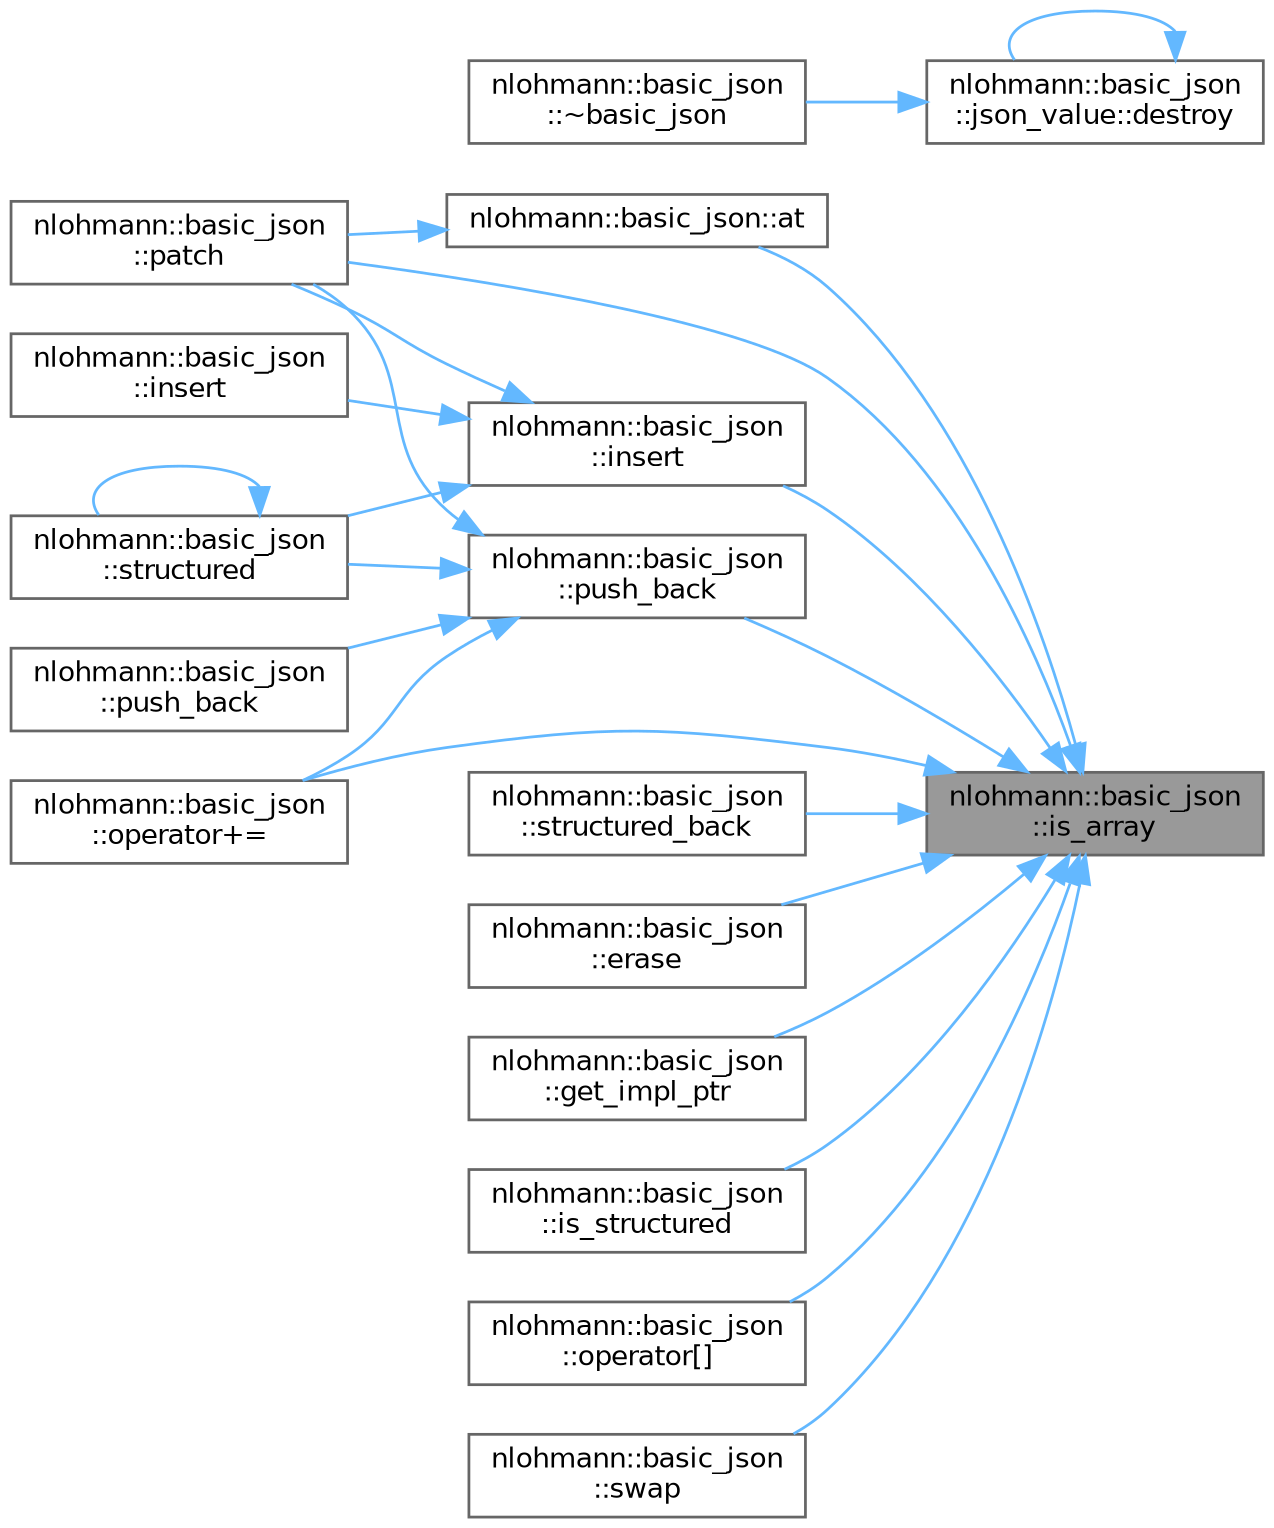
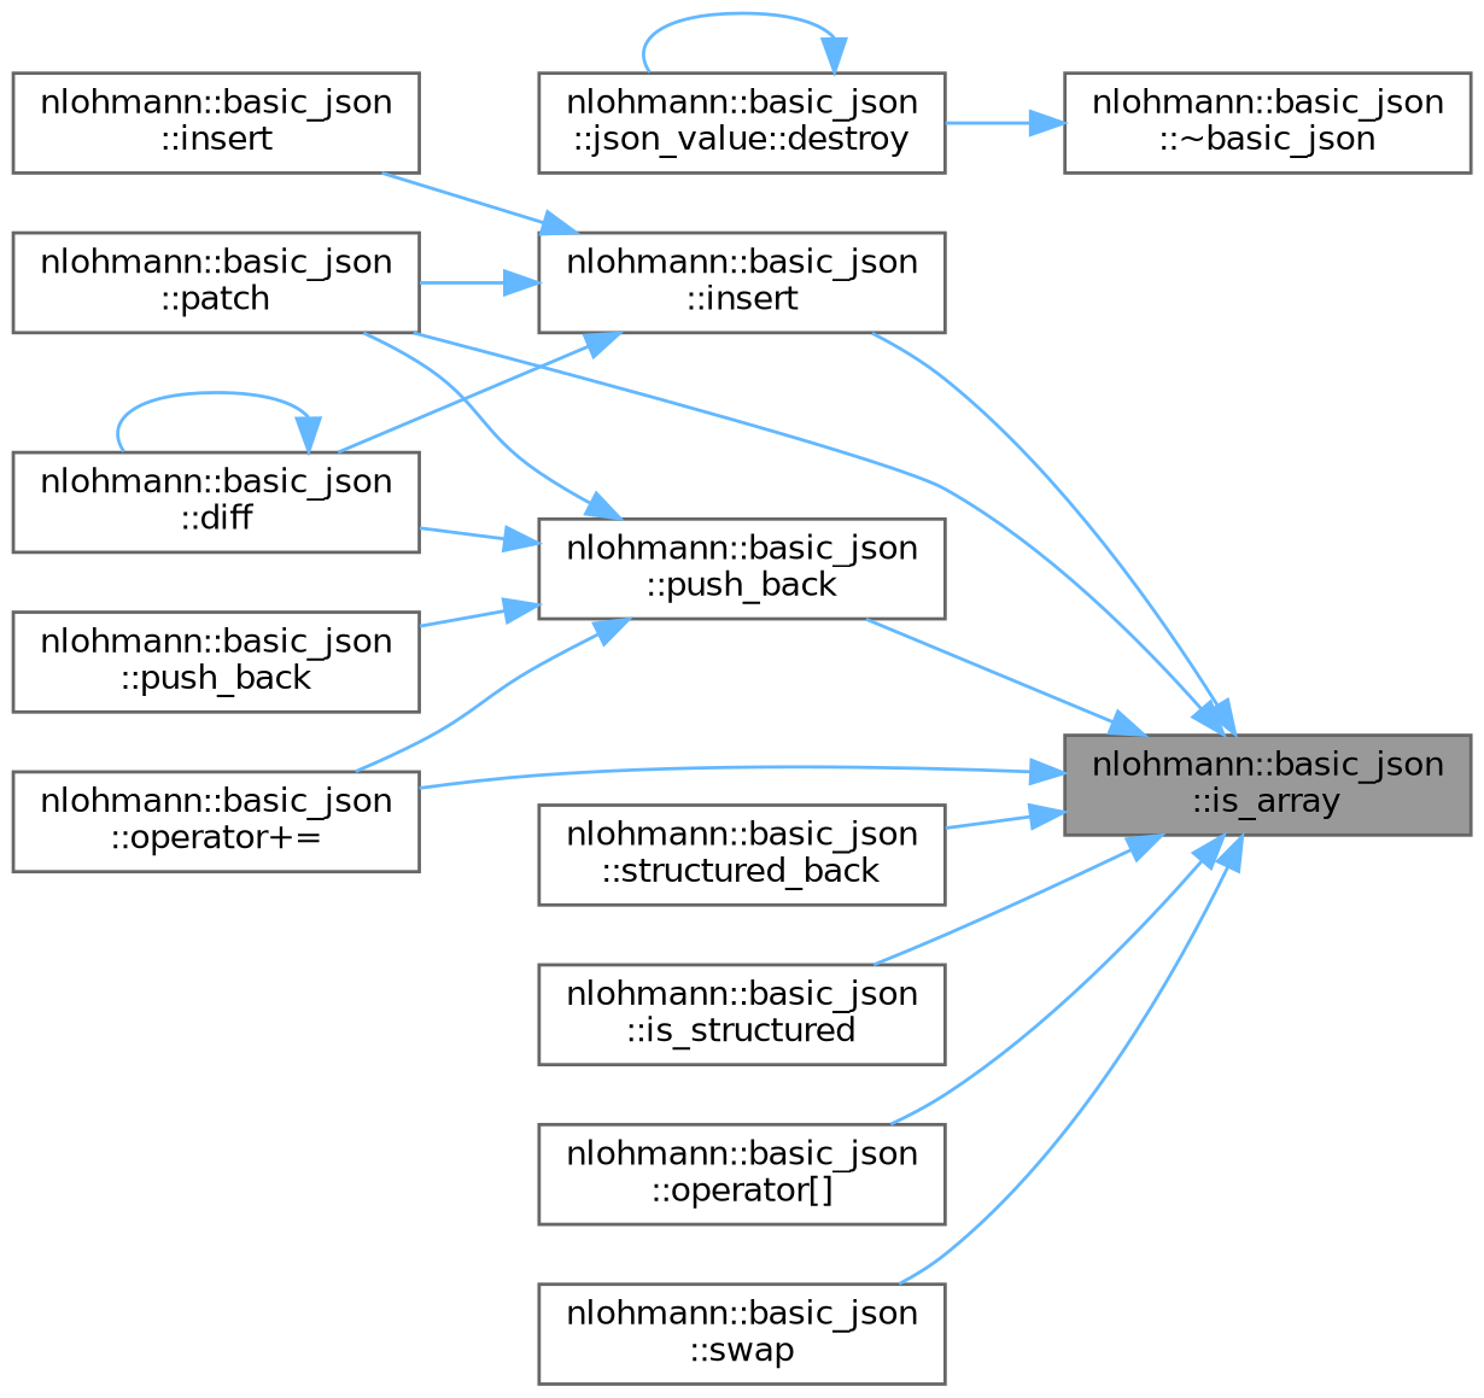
  digraph {
    rankdir=RL
    node [color=grey40 fillcolor=white fontname=Helvetica fontsize=10 shape=box style=filled]
    edge [color=steelblue1 dir=back fontname=Helvetica fontsize=10 labelfontname=Helvetica labelfontsize=10 style=solid]
    n1 [color=gray40 fillcolor=grey60 fontcolor=black height=0.2 label="nlohmann::basic_json\l::is_array" width=0.4]
-   n2 [height=0.2 label="nlohmann::basic_json::at" width=0.4]
    n3 [height=0.2 label="nlohmann::basic_json\l::patch" width=0.4]
    n4 [height=0.2 label="nlohmann::basic_json\l::structured_back" width=0.4]
-   n5 [height=0.2 label="nlohmann::basic_json\l::erase" width=0.4]
-   n6 [height=0.2 label="nlohmann::basic_json\l::get_impl_ptr" width=0.4]
    n7 [height=0.2 label="nlohmann::basic_json\l::insert" width=0.4]
    n8 [height=0.2 label="nlohmann::basic_json\l::is_structured" width=0.4]
    n9 [height=0.2 label="nlohmann::basic_json\l::operator[]" width=0.4]
    n10 [height=0.2 label="nlohmann::basic_json\l::push_back" width=0.4]
    n11 [height=0.2 label="nlohmann::basic_json\l::swap" width=0.4]
    n12 [height=0.2 label="nlohmann::basic_json\l::operator+=" width=0.4]
    n13 [height=0.2 label="nlohmann::basic_json\l::json_value::destroy" width=0.4]
    n14 [height=0.2 label="nlohmann::basic_json\l::~basic_json" width=0.4]
-   n15 [height=0.2 label="nlohmann::basic_json\l::structured" width=0.4]
+   n15 [height=0.2 label="nlohmann::basic_json\l::diff" width=0.4]
    n16 [height=0.2 label="nlohmann::basic_json\l::insert" width=0.4]
    n17 [height=0.2 label="nlohmann::basic_json\l::push_back" width=0.4]
-   n1 -> n2
    n1 -> n3
    n1 -> n4
-   n1 -> n5
-   n1 -> n6
    n1 -> n7
    n1 -> n8
    n1 -> n9
    n1 -> n10
    n1 -> n11
    n1 -> n12
-   n2 -> n3
    n7 -> n3
    n7 -> n15
    n7 -> n16
    n10 -> n3
    n10 -> n12
    n10 -> n15
    n10 -> n17
    n13 -> n13
-   n13 -> n14
+   n14 -> n13
    n15 -> n15
  }
